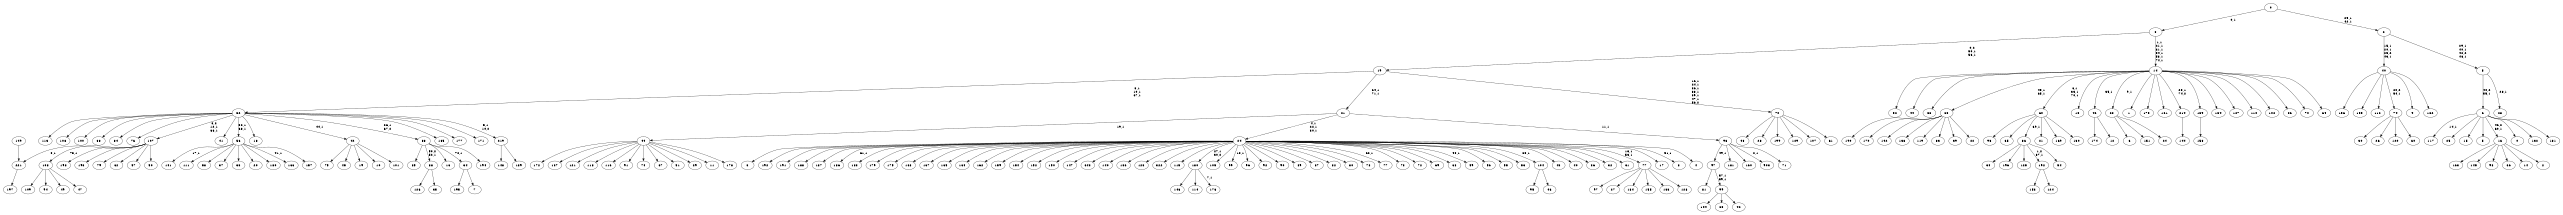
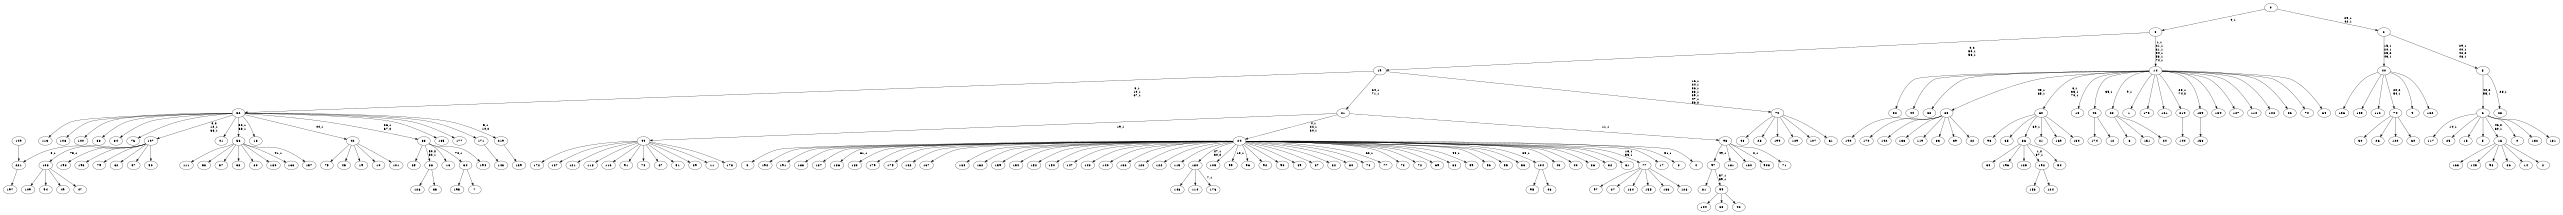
  digraph {
    n1 [label=199]
    n2 [label=198]
    n3 [label=197]
    n4 [label=196]
    n5 [label=195]
    n6 [label=194]
    n7 [label=193]
    n8 [label=192]
    n9 [label=191]
    n10 [label=190]
    n11 [label=189]
    n12 [label=188]
    n13 [label=187]
    n14 [label=186]
    n15 [label=185]
    n16 [label=184]
    n17 [label=183]
    n18 [label=182]
    n19 [label=181]
    n20 [label=180]
    n21 [label=179]
    n22 [label=178]
    n23 [label=177]
    n24 [label=176]
    n25 [label=175]
    n26 [label=174]
    n27 [label=173]
    n28 [label=172]
    n29 [label=171]
    n30 [label=170]
    n31 [label=169]
    n32 [label=168]
    n33 [label=167]
    n34 [label=166]
-   n35 [label=165]
    n36 [label=164]
    n37 [label=163]
    n38 [label=162]
    n39 [label=161]
    n40 [label=160]
    n41 [label=159]
    n42 [label=158]
    n43 [label=157]
    n44 [label=156]
    n45 [label=155]
    n46 [label=154]
    n47 [label=153]
    n48 [label=152]
    n49 [label=151]
    n50 [label=150]
    n51 [label=149]
    221
    n53 [label=148]
    219
    n55 [label=147]
    n56 [label=146]
    n57 [label=145]
    n58 [label=144]
    214
-   n60 [label=643]
+   n60 [label=143]
    n61 [label=142]
-   n62 [label=141]
    n63 [label=140]
    n64 [label=139]
    n65 [label=138]
    n66 [label=137]
    n67 [label=136]
    n68 [label=135]
    n69 [label=134]
    n70 [label=133]
    n71 [label=132]
    n72 [label=131]
    n73 [label=130]
    n74 [label=129]
    n75 [label=128]
    n76 [label=127]
    n77 [label=126]
    n78 [label=125]
    n79 [label=124]
    192
    n81 [label=123]
-   n82 [label=322]
+   n82 [label=122]
    n83 [label=121]
    n84 [label=120]
    n85 [label=119]
    n86 [label=118]
    n87 [label=117]
    n88 [label=116]
    n89 [label=115]
    n90 [label=114]
    180
    n92 [label=113]
    n93 [label=112]
    n94 [label=111]
    n95 [label=110]
    n96 [label=109]
    n97 [label=108]
    n98 [label=107]
    n99 [label=105]
    n100 [label=104]
    n101 [label=903]
    n102 [label=102]
    n103 [label=101]
    n104 [label=100]
    n105 [label=99]
    n106 [label=98]
    n107 [label=97]
    n108 [label=96]
    n109 [label=95]
    n110 [label=94]
    n111 [label=93]
    n112 [label=92]
    n113 [label=91]
    n114 [label=90]
    n115 [label=89]
    n116 [label=88]
    n117 [label=87]
    n118 [label=86]
    n119 [label=85]
    n120 [label=84]
    n121 [label=83]
    n122 [label=82]
    n123 [label=81]
    n124 [label=80]
    n125 [label=79]
    n126 [label=78]
    n127 [label=77]
    n128 [label=76]
    n129 [label=75]
    n130 [label=74]
    n131 [label=73]
    n132 [label=72]
    n133 [label=71]
    n134 [label=70]
    n135 [label=69]
    n136 [label=68]
    n137 [label=67]
    n138 [label=66]
    n139 [label=65]
    n140 [label=64]
    n141 [label=63]
    n142 [label=62]
    n143 [label=61]
    n144 [label=60]
    n145 [label=59]
    n146 [label=58]
    n147 [label=57]
    n148 [label=56]
    n149 [label=55]
    n150 [label=54]
    n151 [label=53]
    n152 [label=52]
    n153 [label=51]
    n154 [label=50]
    n155 [label=49]
    n156 [label=48]
    n157 [label=47]
    108
    107
    n160 [label=46]
    104
    n162 [label=45]
    n163 [label=44]
    n164 [label=43]
    n165 [label=42]
    99
    97
    96
    n169 [label=41]
    n170 [label=40]
    n171 [label=39]
    n172 [label=38]
    n173 [label=37]
    n174 [label=36]
    n175 [label=35]
    88
    n177 [label=34]
    86
    n179 [label=33]
    n180 [label=32]
    n181 [label=31]
    n182 [label=30]
    n183 [label=29]
    n184 [label=28]
    n185 [label=27]
    77
    n187 [label=26]
    74
    n189 [label=25]
    n190 [label=24]
    n191 [label=23]
    70
    n193 [label=22]
    63
    n195 [label=21]
    60
    n197 [label=20]
    56
    n199 [label=19]
    n200 [label=18]
    n201 [label=17]
    n202 [label=16]
    n203 [label=15]
    n204 [label=14]
    n205 [label=13]
    n206 [label=12]
    46
    n208 [label=11]
    44
    n210 [label=10]
    42
    n212 [label=9]
    40
    n214 [label=8]
    n215 [label=7]
    34
    33
    32
    n219 [label=6]
    28
    n221 [label=5]
    n222 [label=4]
    n223 [label=3]
    24
    21
    19
    n227 [label=2]
    16
    n229 [label=1]
    14
    8
    n232 [label=0]
    6
    5
    2
    0
    n51 -> 221
    221 -> n3
    219 -> n11
-   219 -> n53
+   n29 -> n53
    214 -> n58
    n64 -> n42
    192 -> n47
    192 -> n79
    180 -> n24 [label="7,1"]
    180 -> n56
    180 -> n90
    108 -> n96
    108 -> n110
    108 -> n155
    108 -> n157
    107 -> n2
    107 -> n7
    107 -> 221 [label="8,1"]
    107 -> n125
    107 -> n142
    107 -> n147
    107 -> n154
    107 -> 108 [label="73,1"]
    104 -> n109
    104 -> n160
    99 -> n100
    99 -> n141
    99 -> n165
    97 -> n123
    97 -> 99 [label="57,1\n59,1"]
    96 -> n19
    96 -> n40
    96 -> n101 [label="2,1"]
    96 -> n133
    96 -> 97 [label="49,1"]
    88 -> n77
    88 -> n175
    86 -> n4
    86 -> n78
    86 -> 192 [label="1,2\n37,1"]
    86 -> n150
    86 -> n177
    77 -> n16
    77 -> n45
    77 -> n70
    77 -> n75
    77 -> n107
    77 -> n185
    74 -> n84
    74 -> n144
    74 -> n182
    74 -> n187
    70 -> n1
    70 -> n74
    70 -> n98
    70 -> n143
    70 -> n156
    70 -> n191
    63 -> n10
    63 -> n30
    63 -> n61
    63 -> n65
    63 -> n85
    63 -> n121
    63 -> n171
    63 -> n193
    60 -> n31
    60 -> n73
    60 -> n111
    60 -> n139
    60 -> 86 [label="69,1"]
    60 -> n195
    56 -> n20
    56 -> n34 [label="41,1"]
    56 -> n43
-   56 -> n62 [label="17,1"]
    56 -> n94
    56 -> n146
    56 -> n173
    56 -> n179
    56 -> n197
    46 -> n26
    46 -> n206
    44 -> n22
    44 -> n28
    44 -> n66
    44 -> n83
    44 -> n86
    44 -> n88
    44 -> n113
    44 -> n130
    44 -> n137
    44 -> n153
    44 -> n183
    44 -> n208
    42 -> n103
    42 -> n129
    42 -> n162
    42 -> n199
    42 -> n210
    40 -> n18
    40 -> n44
    40 -> n68
    40 -> n93
    40 -> 74 [label="20,2\n54,1"]
    40 -> n212
    34 -> n5
    34 -> n215
    33 -> n6
    33 -> n119
    33 -> 88 [label="50,2\n52,1"]
    33 -> n202
    33 -> 34 [label="72,1"]
    32 -> n15
    32 -> n23
    32 -> n29
    32 -> 219 [label="5,1\n10,2"]
    32 -> n92
    32 -> n97
    32 -> n104
    32 -> n116
    32 -> n120
    32 -> n128
    32 -> 107 [label="3,2\n12,1\n66,1"]
    32 -> n169
    32 -> 56 [label="32,1\n68,1"]
    32 -> n200
    32 -> 42 [label="44,1"]
    32 -> 33 [label="26,1\n67,2"]
    28 -> n49
    28 -> n190
    28 -> n219
    24 -> n8
    24 -> n9
    24 -> n12
    24 -> n13
    24 -> n14 [label="61,1"]
    24 -> n17
    24 -> n21
    24 -> n25
    24 -> n32
    24 -> n33
-   24 -> n35
    24 -> n36
    24 -> n38
    24 -> n41
    24 -> n46
    24 -> n48
    24 -> n50
    24 -> n55
    24 -> n60
    24 -> n63
    24 -> n67
    24 -> n81
    24 -> n82
    24 -> n89
    24 -> 180 [label="27,1\n30,2"]
    24 -> n99
    24 -> n105 [label="18,1"]
    24 -> n108
    24 -> n112
    24 -> n114
    24 -> n115
    24 -> n117
    24 -> n122
    24 -> n124
    24 -> n126
    24 -> n127 [label="62,1"]
    24 -> n131
    24 -> n132
    24 -> n135
    24 -> n136
    24 -> n145 [label="48,1"]
    24 -> n148
    24 -> n149
    24 -> n151
    24 -> 104 [label="63,1"]
    24 -> n164
    24 -> n170
    24 -> n174
    24 -> n180
    24 -> n181
    24 -> 77 [label="13,1\n53,1"]
    24 -> n201
    24 -> n214 [label="51,1"]
    24 -> n222
    24 -> n223
    21 -> 96 [label="11,1"]
    21 -> 44 [label="19,1"]
    21 -> 24 [label="4,1\n22,1\n30,1"]
    19 -> 70 [label="16,1\n24,1\n36,1\n38,1\n39,1\n47,1\n56,2"]
    19 -> 32 [label="3,1\n10,1\n67,1"]
    19 -> 21 [label="64,1\n71,1"]
    16 -> n37
    16 -> n57
    16 -> n106
    16 -> n138
    16 -> n204
    16 -> n227
    14 -> n27
    14 -> n39
    14 -> 214 [label="23,1\n74,2"]
    14 -> n64
    14 -> n69
    14 -> n76
    14 -> n95
    14 -> n102
    14 -> n118
    14 -> n134
    14 -> n140
    14 -> n152
    14 -> n163
    14 -> n172
    14 -> 63 [label="45,1\n65,1"]
    14 -> 60 [label="6,1\n33,1\n70,1"]
    14 -> n205
    14 -> 46 [label="35,1"]
    14 -> 28 [label="9,1"]
    14 -> n229
    8 -> 19 [label="0,2\n50,1\n56,1"]
    8 -> 14 [label="1,1\n21,1\n31,1\n34,1\n58,1\n74,1"]
    6 -> n71
    6 -> n72
    6 -> n87 [label="14,1"]
    6 -> n189
    6 -> n203
    6 -> n221
    6 -> 16 [label="46,2\n60,1"]
    6 -> n232
    5 -> n184 [label="28,1"]
    5 -> 6 [label="40,2\n55,1"]
    2 -> 40 [label="15,1\n20,1\n25,2\n43,1"]
    2 -> 5 [label="29,1\n40,1\n42,2\n46,1"]
    0 -> 8 [label="0,1"]
    0 -> 2 [label="25,1\n42,1"]
  }
